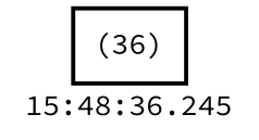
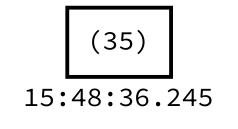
  digraph {
    label="15:48:36.245"
    fontname="Source Code Pro"
-   n1 [color=black fontcolor=black label="(36)" shape=rectangle style=bold fontname="Source Code Pro"]
+   n1 [color=black fontcolor=black label="(35)" shape=rectangle style=bold fontname="Source Code Pro"]
  }
